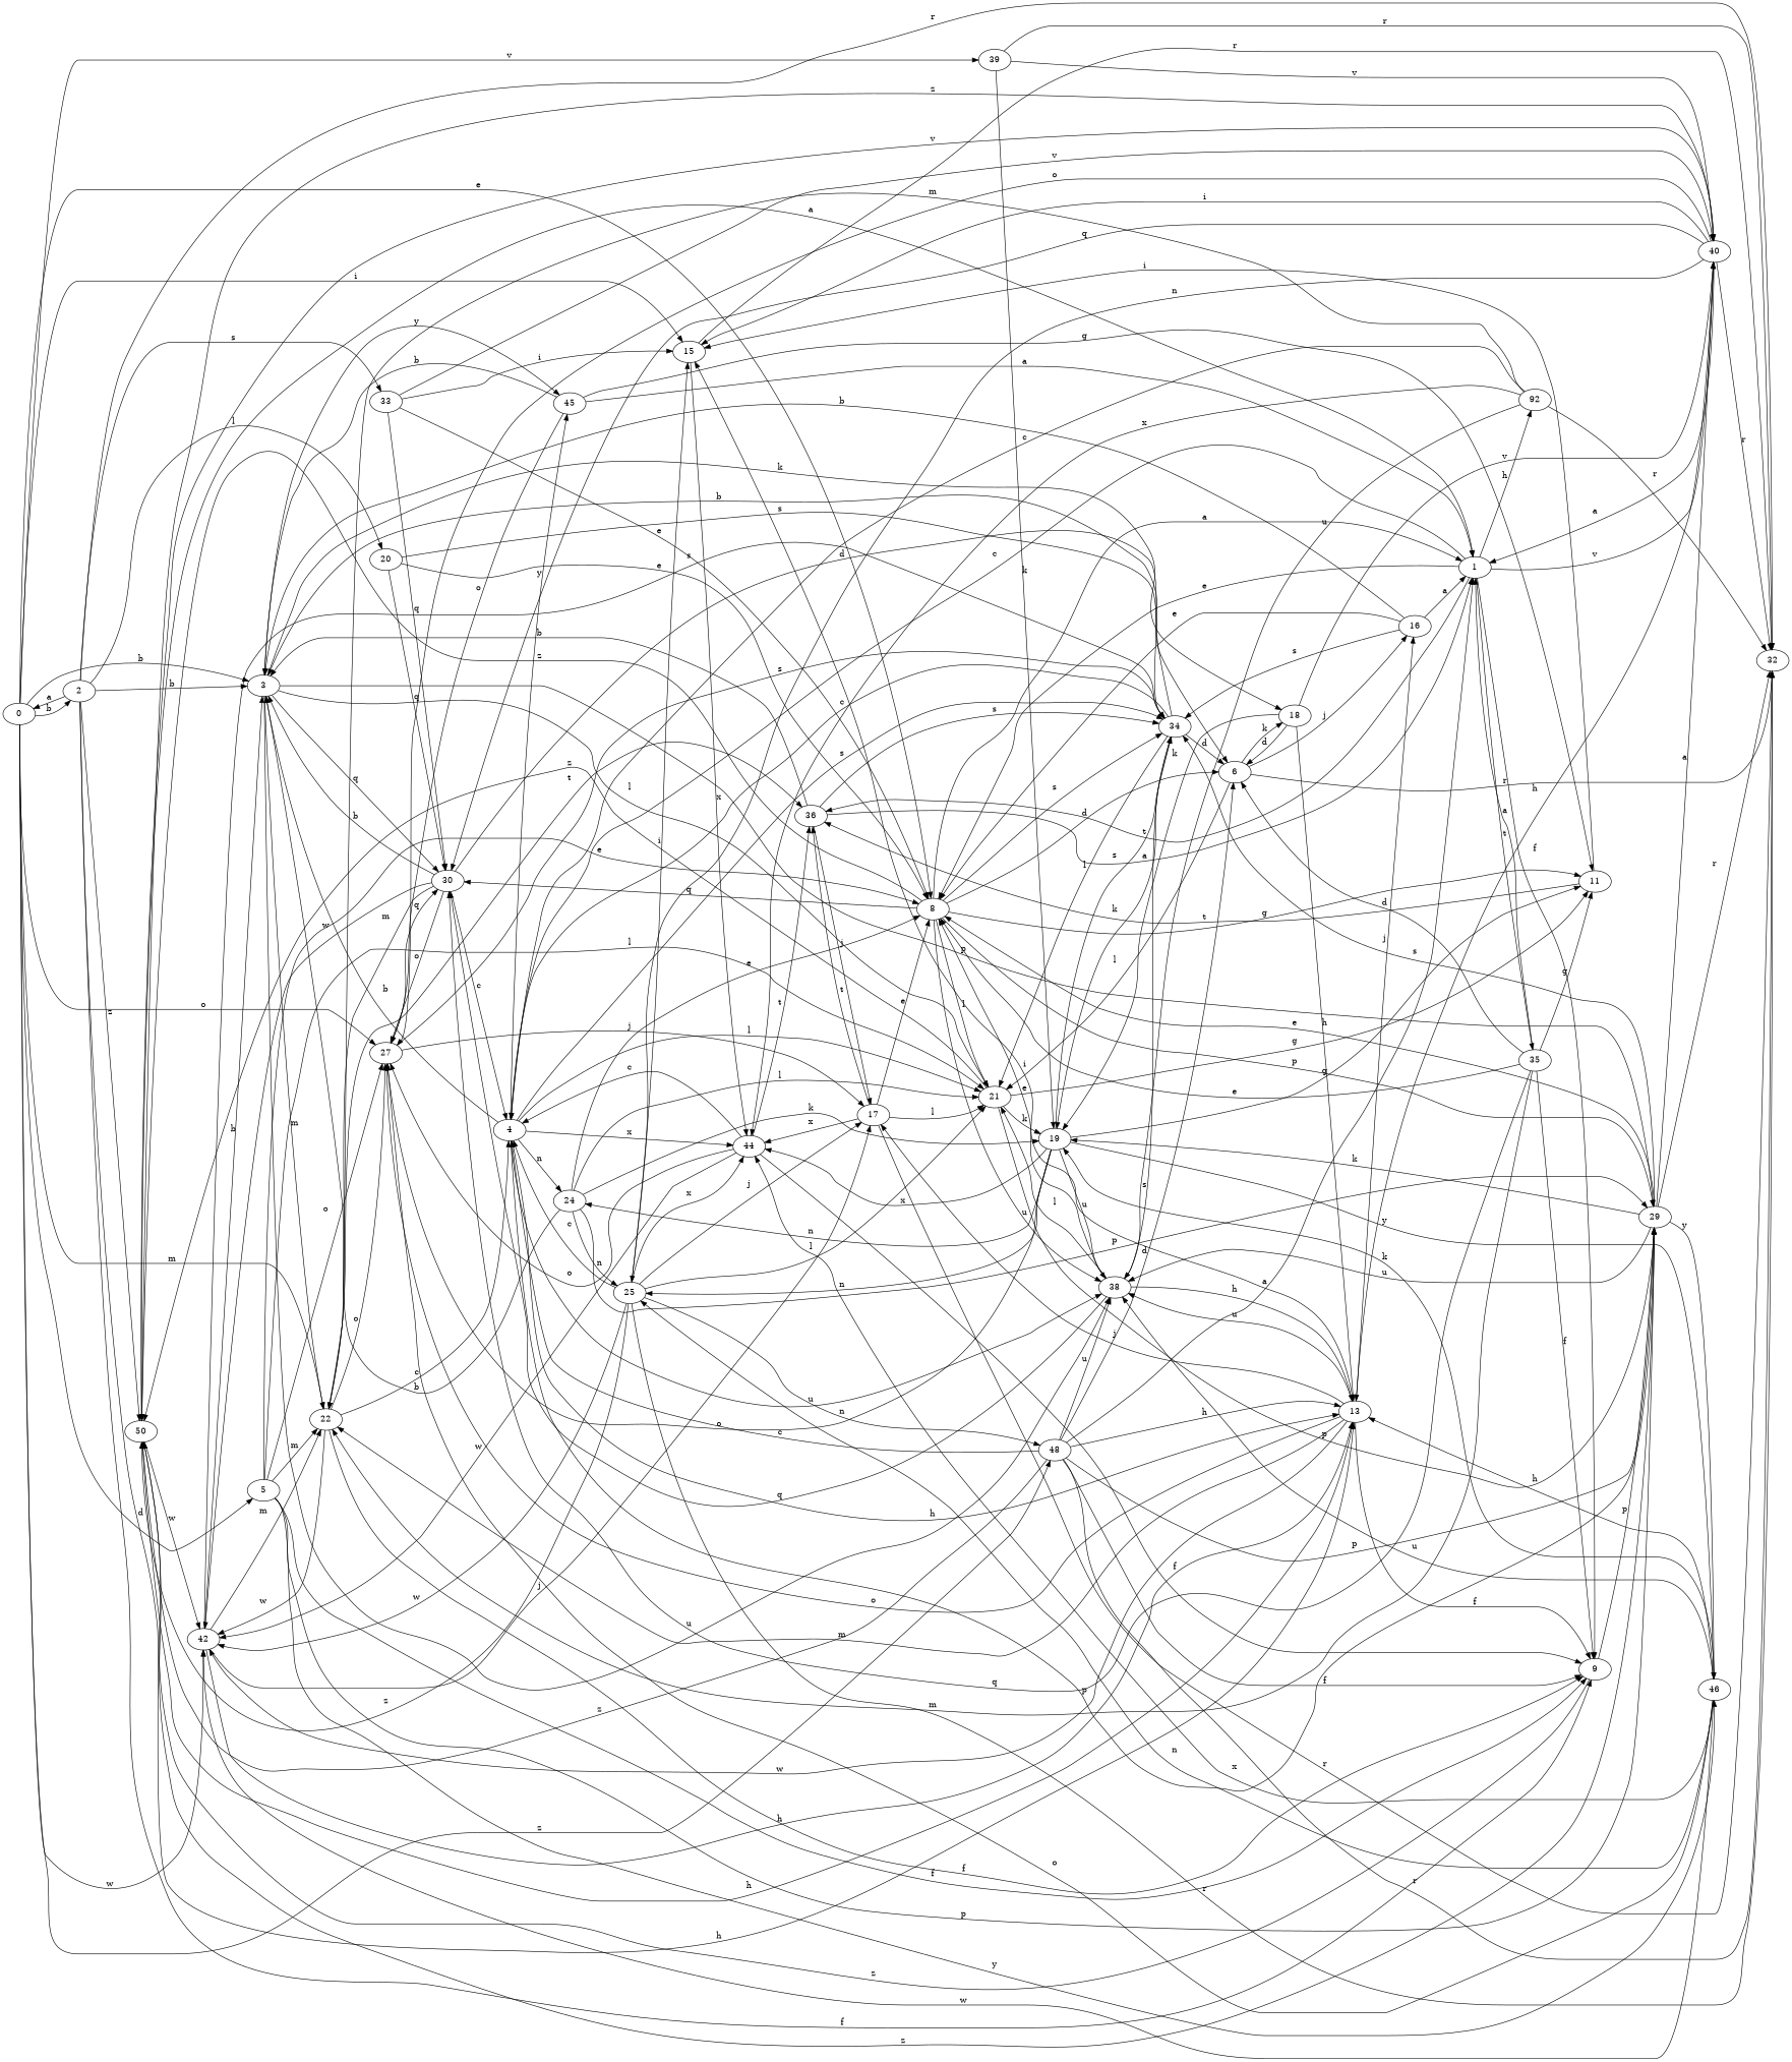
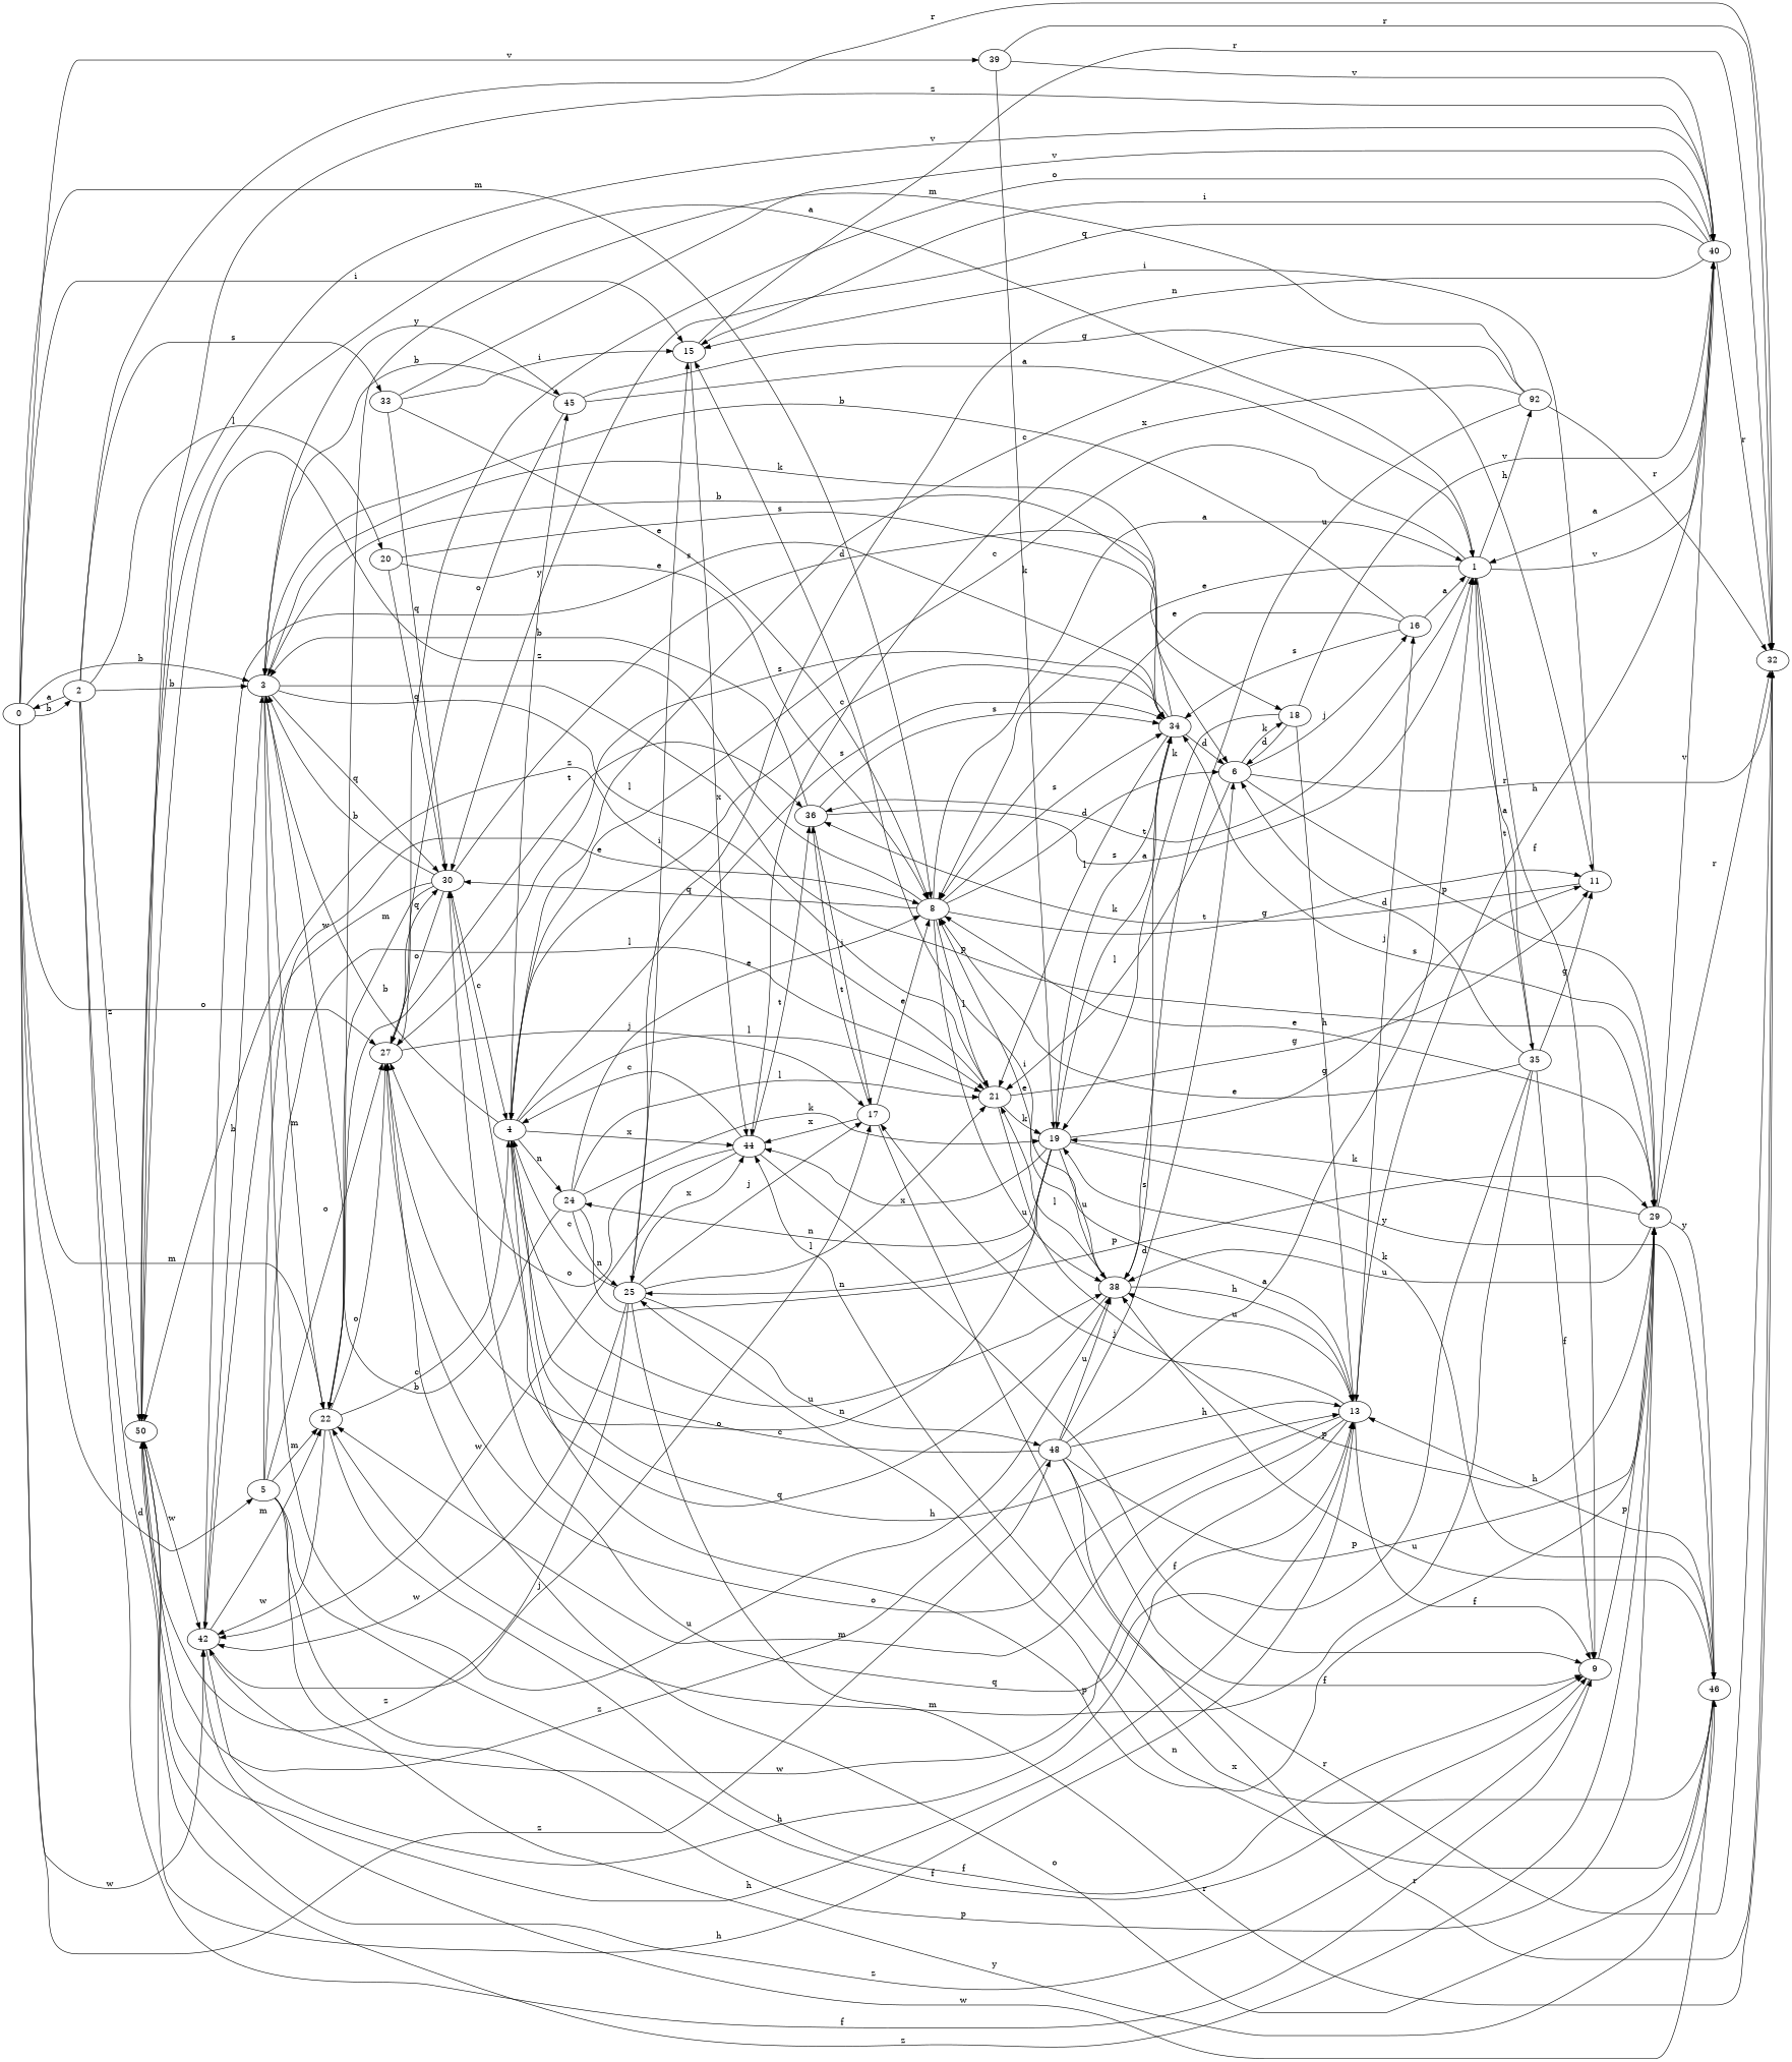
  strict digraph {
    rankdir=LR
    0
    2
    3
    5
    8
    15
    22
    27
    39
    42
    48
    9
    13
    20
    32
    33
    50
    18
    21
    29
    30
    38
    45
    46
    1
    34
    6
    11
    44
    4
    36
    17
    40
    19
    n35 [label=92]
    35
    24
    25
    16
    0 -> 2 [label=b]
    0 -> 3 [label=b]
    0 -> 5 [label=d]
-   0 -> 8 [label=e]
+   0 -> 8 [label=m]
    0 -> 15 [label=i]
    0 -> 22 [label=m]
    0 -> 27 [label=o]
    0 -> 39 [label=v]
    0 -> 42 [label=w]
    0 -> 48 [label=z]
    2 -> 0 [label=a]
    2 -> 3 [label=b]
    2 -> 9 [label=f]
    2 -> 13 [label=h]
    2 -> 20 [label=l]
    2 -> 32 [label=r]
    2 -> 33 [label=s]
    2 -> 50 [label=z]
    3 -> 22 [label=m]
    3 -> 18 [label=k]
    3 -> 21 [label=l]
    3 -> 29 [label=p]
    3 -> 30 [label=q]
    3 -> 38 [label=u]
    3 -> 45 [label=y]
    5 -> 8 [label=e]
    5 -> 22 [label=m]
    5 -> 27 [label=o]
    5 -> 9 [label=f]
    5 -> 21 [label=l]
    5 -> 29 [label=p]
    5 -> 46 [label=y]
    8 -> 50 [label=z]
    8 -> 21 [label=l]
-   8 -> 29 [label=p]
+   6 -> 29 [label=p]
    8 -> 30 [label=q]
    8 -> 38 [label=u]
    8 -> 1 [label=a]
    8 -> 34 [label=s]
    8 -> 6 [label=d]
    8 -> 11 [label=g]
    15 -> 32 [label=r]
    15 -> 44 [label=x]
    22 -> 27 [label=o]
    22 -> 42 [label=w]
    22 -> 9 [label=f]
    22 -> 4 [label=c]
    22 -> 36 [label=t]
    27 -> 30 [label=q]
    27 -> 34 [label=s]
    27 -> 17 [label=j]
    39 -> 32 [label=r]
    39 -> 40 [label=v]
    39 -> 19 [label=k]
    42 -> 3 [label=b]
    42 -> 22 [label=m]
    42 -> 13 [label=h]
    42 -> 34 [label=s]
    42 -> 17 [label=j]
    48 -> 9 [label=f]
    48 -> 13 [label=h]
    48 -> 32 [label=r]
    48 -> 50 [label=z]
    48 -> 29 [label=p]
    48 -> 38 [label=u]
    48 -> 1 [label=a]
    48 -> 6 [label=d]
    48 -> 4 [label=c]
    9 -> 50 [label=z]
    9 -> 29 [label=p]
    13 -> 15 [label=i]
    13 -> 22 [label=m]
    13 -> 27 [label=o]
    13 -> 42 [label=w]
    13 -> 9 [label=f]
    13 -> 38 [label=u]
    13 -> 17 [label=j]
    13 -> 16 [label=j]
    20 -> 8 [label=e]
    20 -> 30 [label=q]
    20 -> 34 [label=s]
    33 -> 8 [label=e]
    33 -> 15 [label=i]
    33 -> 30 [label=q]
    33 -> 40 [label=v]
    50 -> 42 [label=w]
    50 -> 13 [label=h]
    50 -> 1 [label=a]
    50 -> 40 [label=v]
    18 -> 13 [label=h]
    18 -> 6 [label=d]
    18 -> 40 [label=v]
    18 -> 19 [label=k]
    21 -> 50 [label=z]
    21 -> 29 [label=p]
    21 -> 11 [label=g]
    21 -> 19 [label=k]
    29 -> 8 [label=e]
    29 -> 32 [label=r]
    29 -> 50 [label=z]
    29 -> 38 [label=u]
    29 -> 46 [label=y]
    29 -> 34 [label=s]
-   29 -> 40 [label=a]
+   29 -> 40 [label=v]
    29 -> 19 [label=k]
    30 -> 3 [label=b]
    30 -> 22 [label=m]
    30 -> 27 [label=o]
    30 -> 42 [label=w]
    30 -> 6 [label=d]
    30 -> 4 [label=c]
    38 -> 8 [label=e]
    38 -> 13 [label=h]
    38 -> 21 [label=l]
    38 -> 30 [label=q]
    38 -> 34 [label=s]
    45 -> 3 [label=b]
    45 -> 27 [label=o]
    45 -> 1 [label=a]
    45 -> 11 [label=g]
    46 -> 27 [label=o]
    46 -> 42 [label=w]
    46 -> 13 [label=h]
    46 -> 38 [label=u]
    46 -> 44 [label=x]
    46 -> 19 [label=k]
    46 -> 25 [label=n]
    1 -> 8 [label=e]
    1 -> 9 [label=f]
    1 -> 4 [label=c]
    1 -> 36 [label=t]
    1 -> 40 [label=v]
    1 -> n35 [label=h]
    1 -> 35 [label=t]
    34 -> 3 [label=b]
    34 -> 21 [label=l]
    34 -> 6 [label=d]
    34 -> 4 [label=c]
    34 -> 19 [label=k]
    6 -> 32 [label=r]
    6 -> 18 [label=k]
    6 -> 21 [label=l]
    6 -> 16 [label=j]
    11 -> 15 [label=i]
    11 -> 36 [label=t]
    44 -> 27 [label=o]
    44 -> 42 [label=w]
    44 -> 9 [label=f]
    44 -> 4 [label=c]
    44 -> 36 [label=t]
    4 -> 3 [label=b]
    4 -> 13 [label=h]
    4 -> 21 [label=l]
    4 -> 29 [label=p]
    4 -> 38 [label=u]
    4 -> 45 [label=y]
    4 -> 34 [label=s]
    4 -> 44 [label=x]
    4 -> 24 [label=n]
    36 -> 3 [label=b]
    36 -> 1 [label=a]
    36 -> 34 [label=s]
    36 -> 17 [label=j]
    17 -> 8 [label=e]
    17 -> 32 [label=r]
-   17 -> 21 [label=l]
    17 -> 44 [label=x]
    17 -> 36 [label=t]
    40 -> 15 [label=i]
    40 -> 27 [label=o]
    40 -> 13 [label=h]
    40 -> 32 [label=r]
    40 -> 50 [label=z]
    40 -> 30 [label=q]
    40 -> 1 [label=a]
    40 -> 25 [label=n]
    19 -> 27 [label=o]
    19 -> 38 [label=u]
    19 -> 46 [label=y]
    19 -> 34 [label=s]
    19 -> 11 [label=g]
    19 -> 44 [label=x]
    19 -> 24 [label=n]
    19 -> 25 [label=n]
    n35 -> 22 [label=m]
    n35 -> 32 [label=r]
    n35 -> 38 [label=u]
    n35 -> 44 [label=x]
    n35 -> 4 [label=c]
    35 -> 8 [label=e]
    35 -> 22 [label=m]
    35 -> 9 [label=f]
    35 -> 30 [label=q]
    35 -> 1 [label=a]
    35 -> 6 [label=d]
    35 -> 11 [label=g]
    24 -> 3 [label=b]
    24 -> 8 [label=e]
    24 -> 21 [label=l]
    24 -> 29 [label=p]
    24 -> 19 [label=k]
    24 -> 25 [label=n]
    25 -> 15 [label=i]
    25 -> 42 [label=w]
    25 -> 48 [label=n]
    25 -> 32 [label=r]
    25 -> 50 [label=z]
    25 -> 21 [label=l]
    25 -> 44 [label=x]
    25 -> 4 [label=c]
    25 -> 17 [label=j]
    16 -> 3 [label=b]
    16 -> 8 [label=e]
    16 -> 1 [label=a]
    16 -> 34 [label=s]
  }
